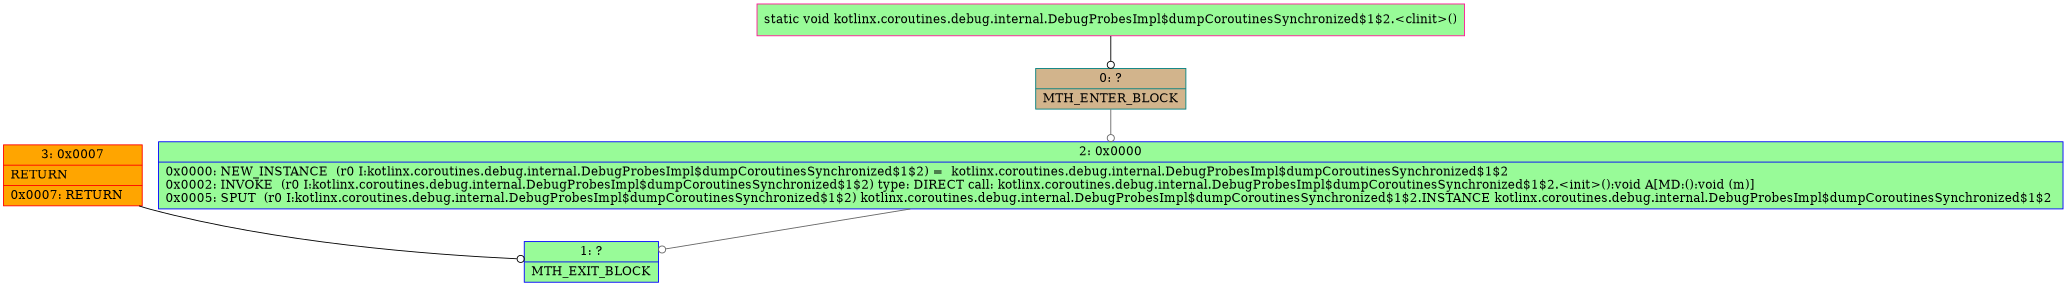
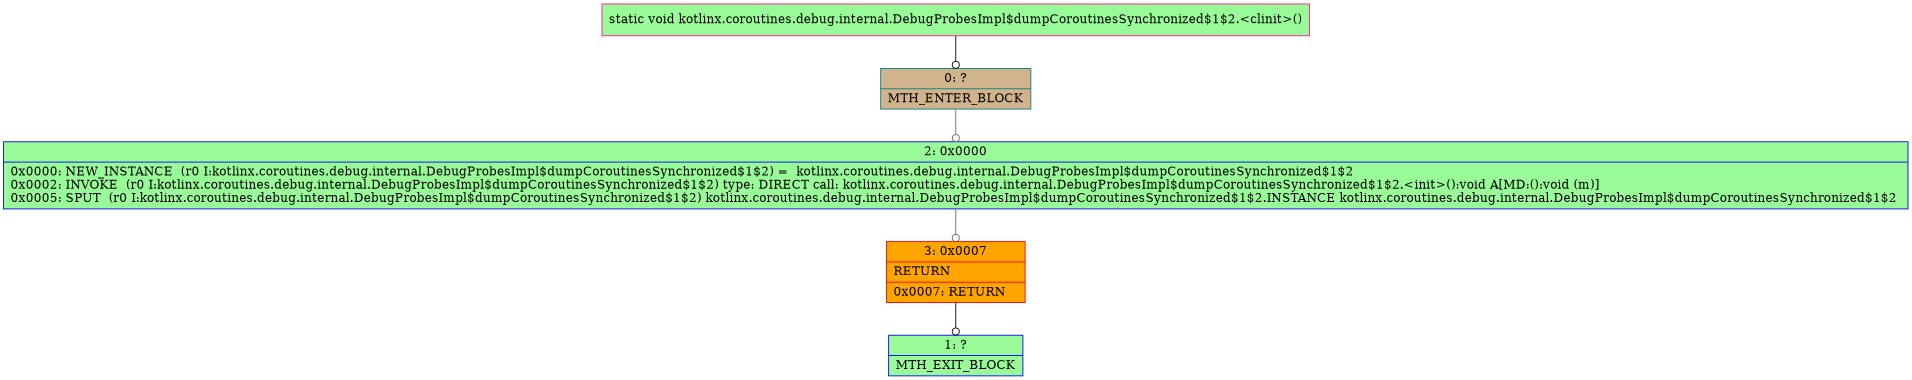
  digraph {
    node [color=blue fillcolor=palegreen shape=record style=filled]
    edge [arrowhead=odot color=gray40]
    n1 [color=teal fillcolor=tan label="{0\:\ ?|MTH_ENTER_BLOCK\l}"]
    n2 [label="{2\:\ 0x0000|0x0000: NEW_INSTANCE  (r0 I:kotlinx.coroutines.debug.internal.DebugProbesImpl$dumpCoroutinesSynchronized$1$2) =  kotlinx.coroutines.debug.internal.DebugProbesImpl$dumpCoroutinesSynchronized$1$2 \l0x0002: INVOKE  (r0 I:kotlinx.coroutines.debug.internal.DebugProbesImpl$dumpCoroutinesSynchronized$1$2) type: DIRECT call: kotlinx.coroutines.debug.internal.DebugProbesImpl$dumpCoroutinesSynchronized$1$2.\<init\>():void A[MD:():void (m)]\l0x0005: SPUT  (r0 I:kotlinx.coroutines.debug.internal.DebugProbesImpl$dumpCoroutinesSynchronized$1$2) kotlinx.coroutines.debug.internal.DebugProbesImpl$dumpCoroutinesSynchronized$1$2.INSTANCE kotlinx.coroutines.debug.internal.DebugProbesImpl$dumpCoroutinesSynchronized$1$2 \l}"]
    n3 [color=red fillcolor=orange label="{3\:\ 0x0007|RETURN\l|0x0007: RETURN   \l}"]
    n4 [label="{1\:\ ?|MTH_EXIT_BLOCK\l}"]
    n5 [color=deeppink label="{static void kotlinx.coroutines.debug.internal.DebugProbesImpl$dumpCoroutinesSynchronized$1$2.\<clinit\>() }"]
    n1 -> n2
-   n2 -> n4
+   n2 -> n3
    n3 -> n4 [color=black]
    n5 -> n1 [color=black]
  }
